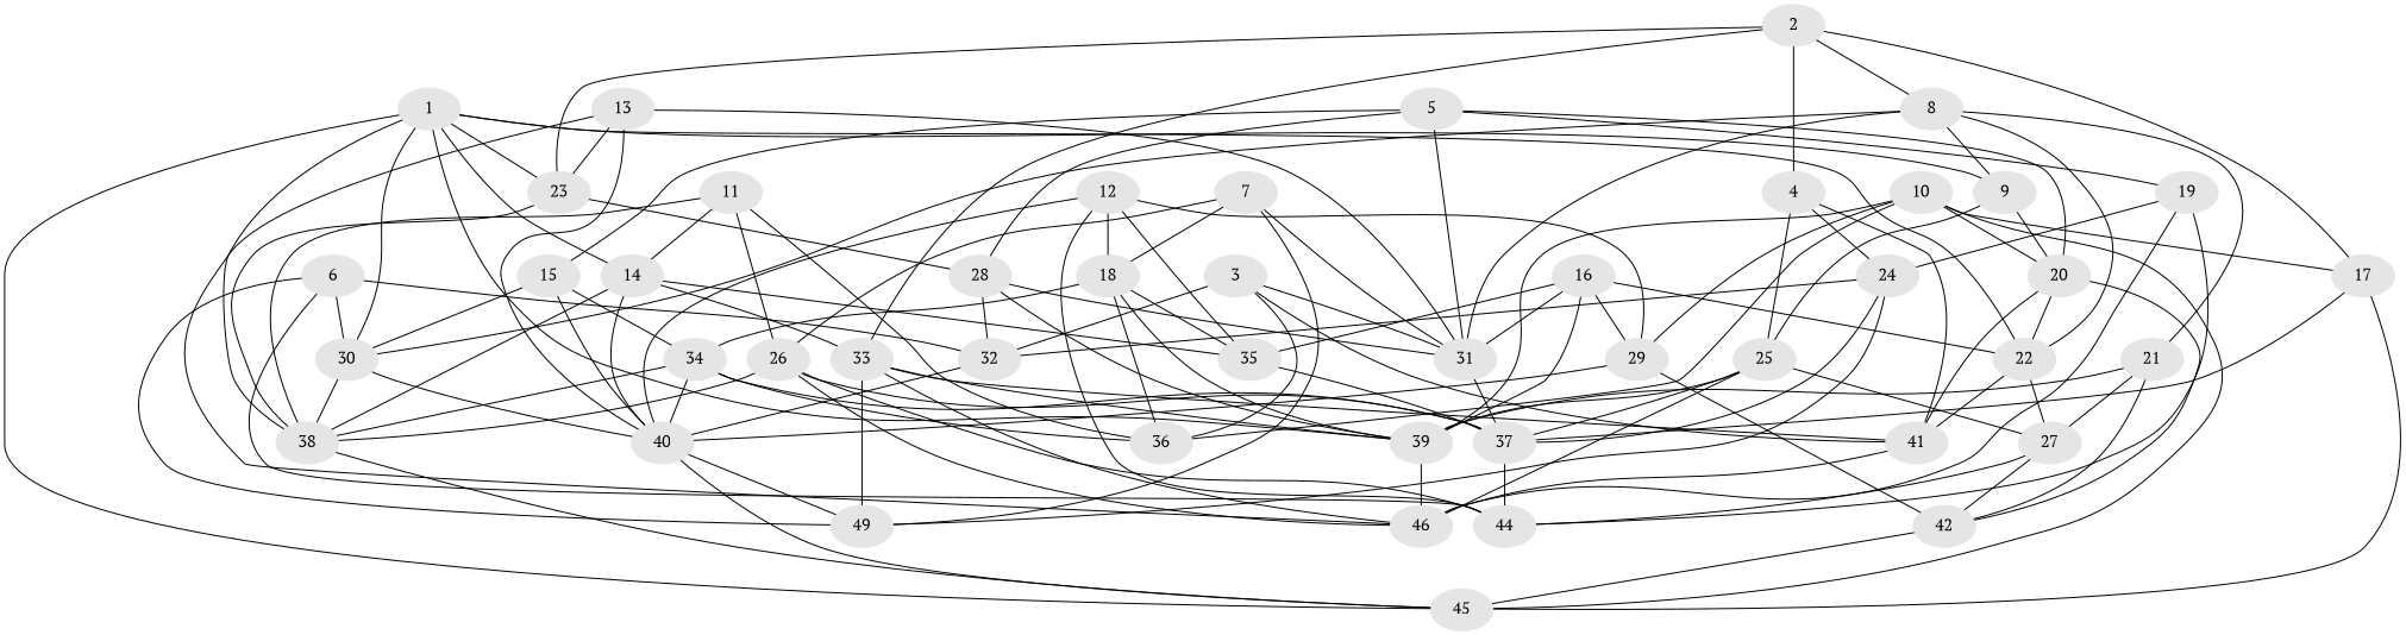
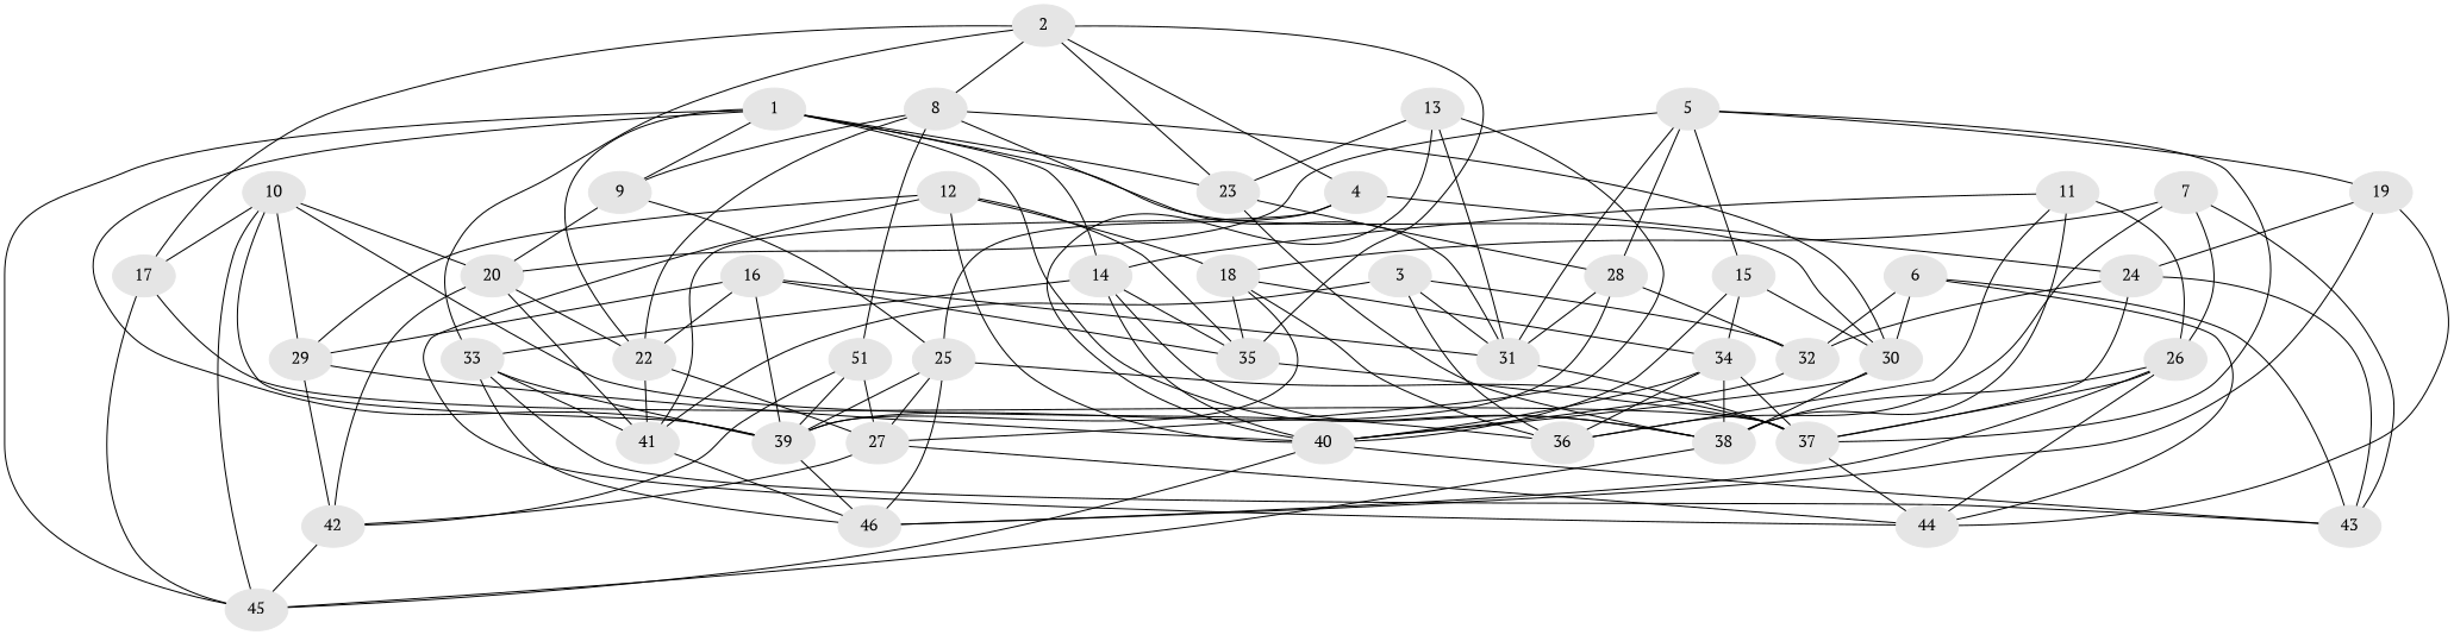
  graph {
    fontname="PT Serif"
    node [color=gray90 fontname="PT Serif" style=filled]
    edge [fontname="PT Serif" weight=1.0]
    1
    9
    14
    22
    23
    30
    38
    39
    45
    25
    20
    33
    35
    40
    41
    27
    28
    46
    2
    4
    8
    17
    24
    31
-   21
+   21 [label=51]
    37
-   43 [label=49]
+   43
    3
    32
    36
    5
    15
    19
    34
    44
    42
    6
    7
    18
    26
    10
    29
    11
    12
    13
    16
    1 -- 9
    1 -- 14
    1 -- 22
    1 -- 23
    1 -- 30
    1 -- 38
    1 -- 39
    1 -- 45
    9 -- 25
    9 -- 20
    14 -- 38
    14 -- 33
    14 -- 35
    14 -- 40
    22 -- 41
    22 -- 27
    23 -- 38
    23 -- 28 [weight=2.0]
    30 -- 38
    30 -- 40
    38 -- 45
    39 -- 46
    25 -- 39
    25 -- 27
    25 -- 46
    25 -- 37
    20 -- 22
    20 -- 41
    20 -- 42
    33 -- 39
    33 -- 41
    33 -- 46
    33 -- 43
    35 -- 37
    40 -- 45
    40 -- 43
    41 -- 46
    27 -- 44
    27 -- 42
    28 -- 39
    28 -- 31
    28 -- 32
    2 -- 23
    2 -- 33
+   2 -- 35
    2 -- 4
    2 -- 8
    2 -- 17
    4 -- 25
    4 -- 41
    4 -- 24
    8 -- 9
    8 -- 22
    8 -- 30
    8 -- 31
    8 -- 21
    17 -- 45
    17 -- 37
    24 -- 37
    24 -- 43
    24 -- 32
    31 -- 37
    21 -- 39
    21 -- 27
    21 -- 42
    37 -- 44
    3 -- 41
    3 -- 31
    3 -- 32
    3 -- 36
    32 -- 40
    5 -- 20
    5 -- 28
    5 -- 31
+   5 -- 37
    5 -- 15
    5 -- 19
    15 -- 30
    15 -- 40
    15 -- 34
    19 -- 46
    19 -- 24
    19 -- 44
    34 -- 38
    34 -- 40
    34 -- 37
    34 -- 36
    42 -- 45
    6 -- 30
    6 -- 43
    6 -- 32
    6 -- 44
    7 -- 43
-   7 -- 31
+   7 -- 36
    7 -- 18
    7 -- 26
    18 -- 39
    18 -- 35
    18 -- 36
    18 -- 34
    26 -- 38
    26 -- 46
    26 -- 37
    26 -- 44
    10 -- 39
    10 -- 45
    10 -- 20
    10 -- 17
    10 -- 36
    10 -- 29
    29 -- 40
    29 -- 42 [weight=2.0]
    11 -- 14
    11 -- 38 [weight=3.0]
    11 -- 36
    11 -- 26
    12 -- 35
    12 -- 40
    12 -- 44
    12 -- 18
    12 -- 29
    13 -- 23
    13 -- 40
-   13 -- 46
+   13 -- 27
    13 -- 31
    16 -- 22
    16 -- 39 [weight=2.0]
    16 -- 35
    16 -- 31
    16 -- 29
  }
